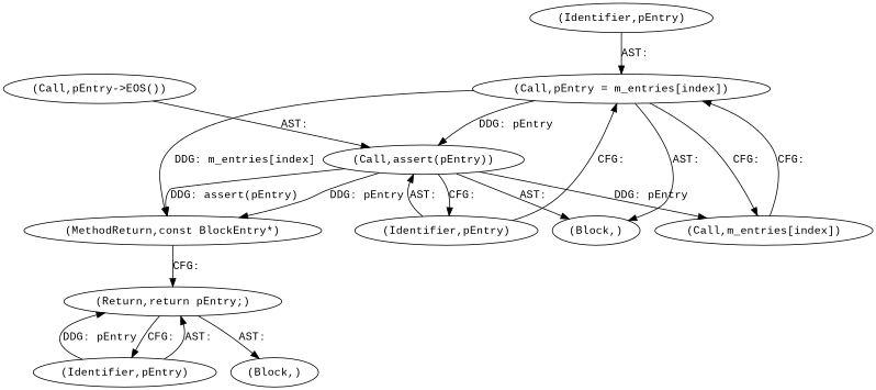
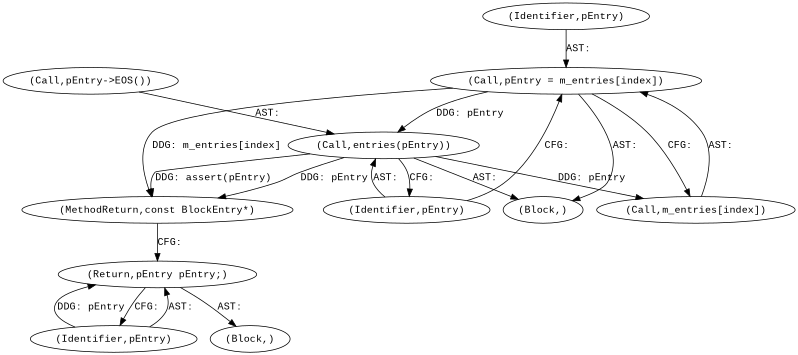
  digraph {
    fontname="Liberation Mono"
    node [fontname="Liberation Mono"]
    edge [fontname="Liberation Mono"]
    n1 [label="(Call,pEntry = m_entries[index])"]
-   n2 [label="(Call,assert(pEntry))"]
+   n2 [label="(Call,entries(pEntry))"]
    n3 [label="(MethodReturn,const BlockEntry*)"]
    n4 [label="(Block,)"]
    n5 [label="(Call,m_entries[index])"]
    n6 [label="(Identifier,pEntry)"]
-   n7 [label="(Return,return pEntry;)"]
+   n7 [label="(Return,pEntry pEntry;)"]
    n8 [label="(Identifier,pEntry)"]
    n9 [label="(Block,)"]
    n10 [label="(Call,pEntry->EOS())"]
    n11 [label="(Identifier,pEntry)"]
    n1 -> n2 [label="DDG: pEntry"]
    n1 -> n3 [label="DDG: m_entries[index]"]
    n1 -> n4 [label="AST: "]
    n1 -> n5 [label="CFG: "]
    n2 -> n3 [label="DDG: pEntry"]
    n2 -> n3 [label="DDG: assert(pEntry)"]
    n2 -> n4 [label="AST: "]
    n2 -> n5 [label="DDG: pEntry"]
    n2 -> n6 [label="CFG: "]
    n3 -> n7 [label="CFG: "]
-   n5 -> n1 [label="CFG: "]
+   n5 -> n1 [label="AST: "]
    n6 -> n1 [label="CFG: "]
    n6 -> n2 [label="AST: "]
    n7 -> n8 [label="CFG: "]
    n7 -> n9 [label="AST: "]
    n8 -> n7 [label="AST: "]
    n8 -> n7 [label="DDG: pEntry"]
    n10 -> n2 [label="AST: "]
    n11 -> n1 [label="AST: "]
  }
